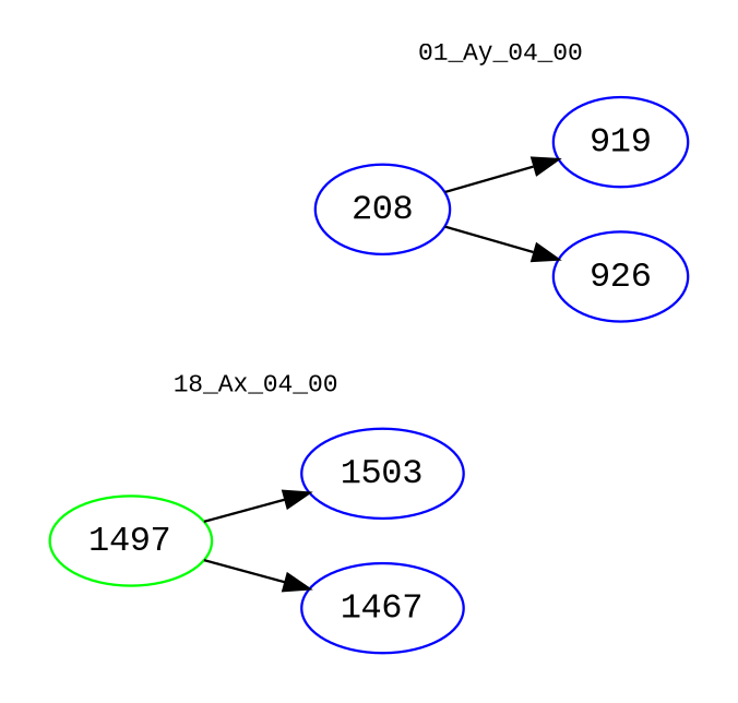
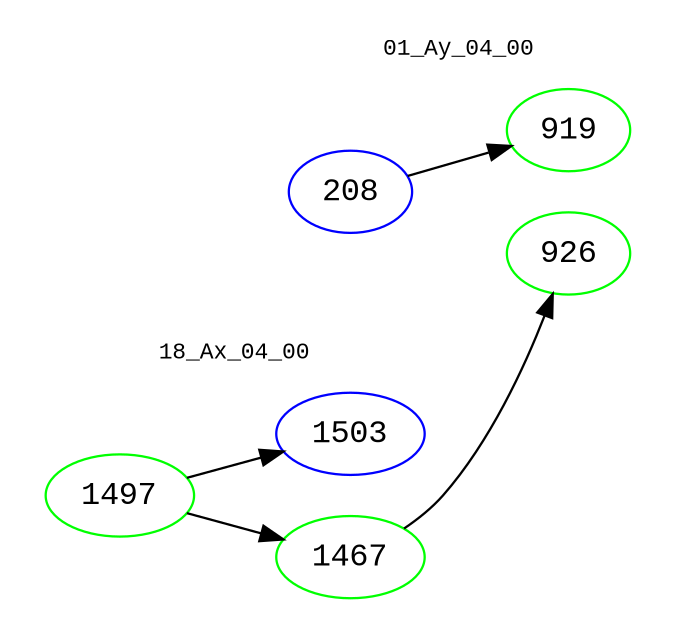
  digraph {
    fontname="Liberation Mono"
    rankdir=LR
    node [color=blue fontname="Liberation Mono"]
    edge [color=black fontname="Liberation Mono"]
    n1 [label=208]
-   n2 [label=919]
-   n3 [label=926]
+   n2 [color=green label=919]
+   n3 [color=green label=926]
    n4 [color=green label=1497]
-   n5 [label=1467]
+   n5 [color=green label=1467]
    n6 [label=1503]
    subgraph cluster_1 {
      color=white
      fontsize=10
      label="01_Ay_04_00"
      n1
      n2
      n3
    }
    subgraph cluster_2 {
      color=white
      fontsize=10
      label="18_Ax_04_00"
      n4
      n5
      n6
    }
    n1 -> n2
-   n1 -> n3
+   n5 -> n3
    n4 -> n5
    n4 -> n6
  }
